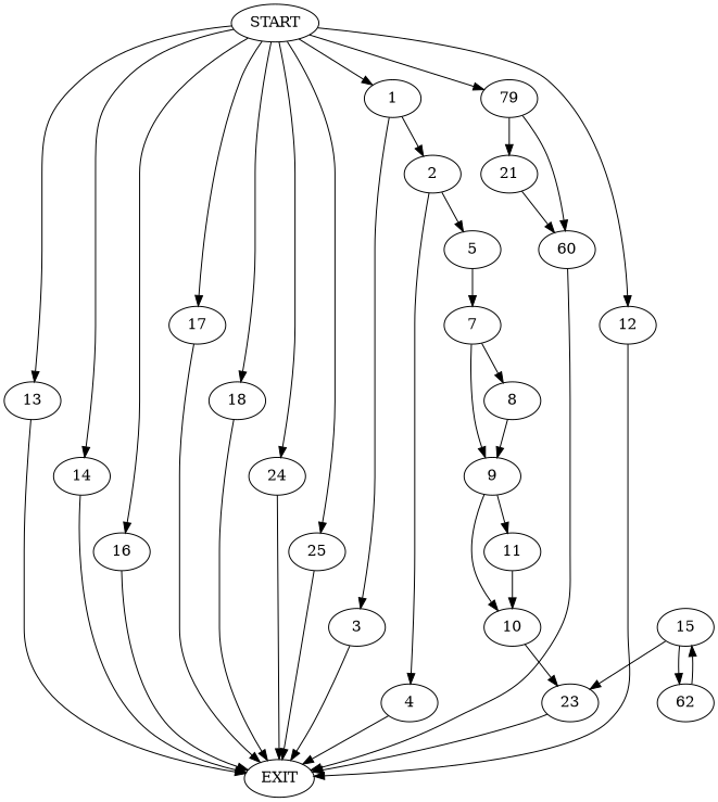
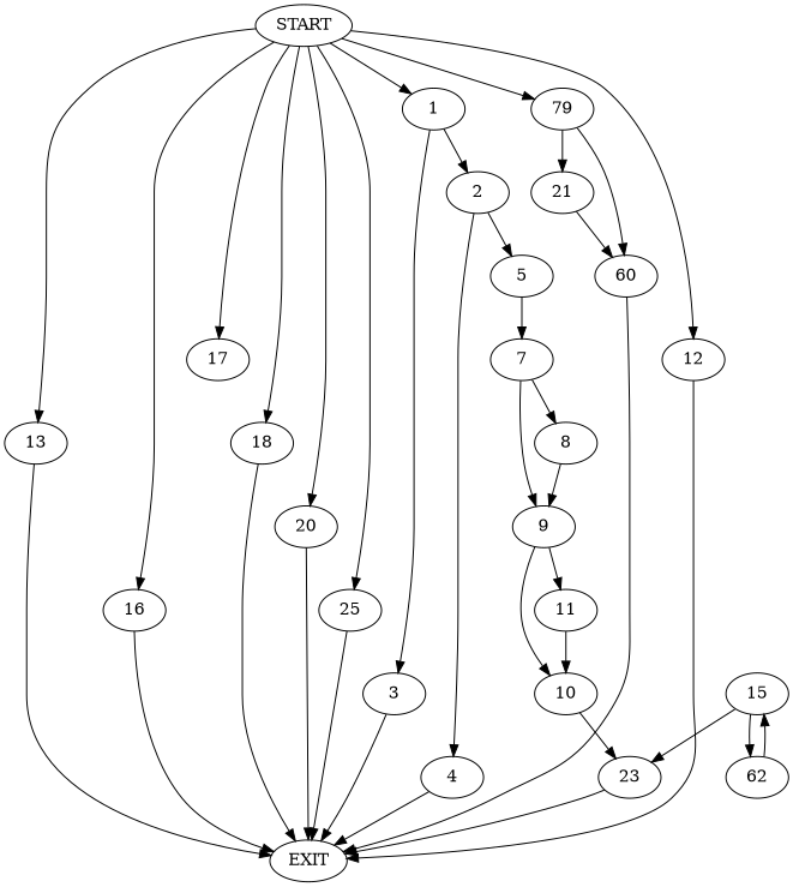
  digraph {
    n1 [label=START]
    1
    12
    13
-   14
    16
    17
    18
    n9 [label=79]
-   24
+   24 [label=20]
    25
    2
    3
    n14 [label=EXIT]
    n15 [label=60]
    21
    4
    5
    7
    8
    9
    10
    11
    23
    n25 [label=62]
    15
    n1 -> 1
    n1 -> 12
    n1 -> 13
-   n1 -> 14
    n1 -> 16
    n1 -> 17
    n1 -> 18
    n1 -> n9
    n1 -> 24
    n1 -> 25
    1 -> 2
    1 -> 3
    12 -> n14
    13 -> n14
-   14 -> n14
    16 -> n14
-   17 -> n14
    18 -> n14
    n9 -> n15
    n9 -> 21
    24 -> n14
    25 -> n14
    2 -> 4
    2 -> 5
    3 -> n14
    n15 -> n14
    21 -> n15
    4 -> n14
    5 -> 7
    7 -> 8
    7 -> 9
    8 -> 9
    9 -> 10
    9 -> 11
    10 -> 23
    11 -> 10
    23 -> n14
    n25 -> 15
    15 -> 23
    15 -> n25
  }
